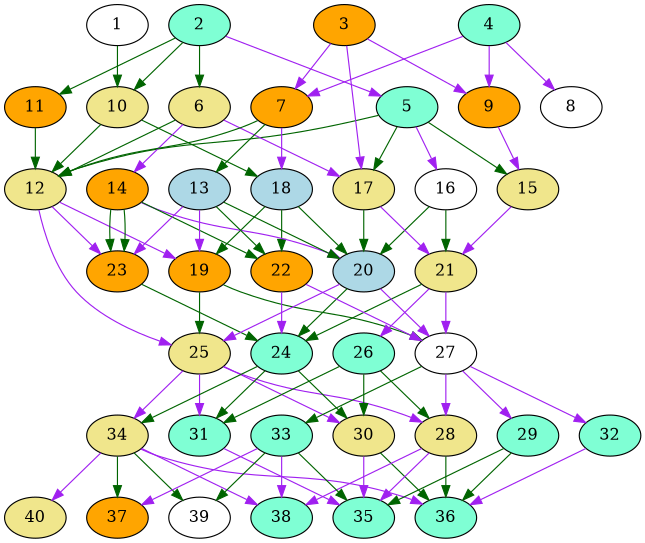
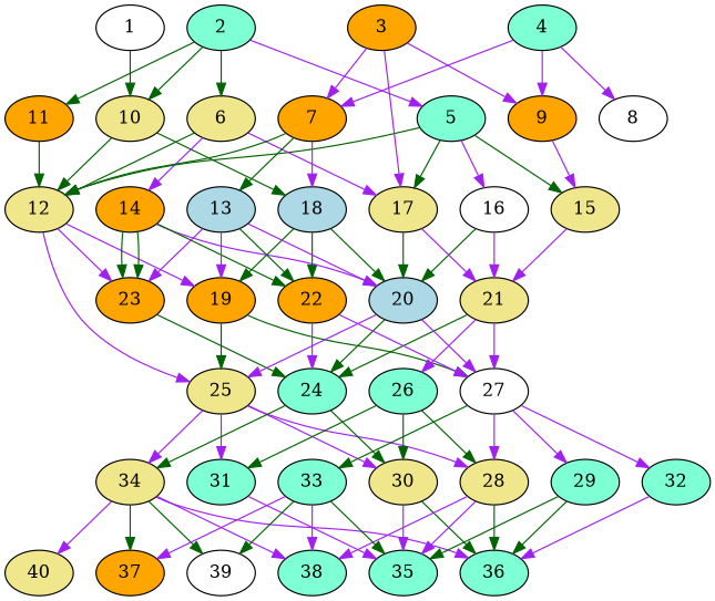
  digraph {
    node [alpha=0.10 fillcolor=aquamarine style=filled]
    edge [color=purple]
    1 [alpha=0.02 expect_size=30089216 fillcolor=white]
    10 [alpha=0.01 expect_size=34127872 fillcolor=khaki]
    5 [alpha=0.08 expect_size=41290752]
    12 [alpha=0.14 expect_size=31467520 fillcolor=khaki]
    15 [alpha=0.07 expect_size=11446272 fillcolor=khaki]
    16 [alpha=0.14 expect_size=31480832 fillcolor=white]
    17 [alpha=0.06 expect_size=39187456 fillcolor=khaki]
    18 [alpha=0.07 expect_size=33681408 fillcolor=lightblue]
    19 [alpha=0.05 expect_size=8186880 fillcolor=orange]
    23 [alpha=0.17 expect_size=27795456 fillcolor=orange]
    25 [alpha=0.04 expect_size=36904960 fillcolor=khaki]
    21 [alpha=0.19 expect_size=21295104 fillcolor=khaki]
    20 [alpha=0.06 expect_size=18751488 fillcolor=lightblue]
    22 [alpha=0.12 expect_size=41644032 fillcolor=orange]
    2 [alpha=0.14 expect_size=7613440]
    6 [alpha=0.03 expect_size=21213184 fillcolor=khaki]
    11 [alpha=0.09 expect_size=26754048 fillcolor=orange]
    14 [alpha=0.12 expect_size=36178944 fillcolor=orange]
    3 [alpha=0.08 expect_size=32008192 fillcolor=orange]
    7 [alpha=0.18 expect_size=44813312 fillcolor=orange]
    9 [alpha=0.04 expect_size=17720320 fillcolor=orange]
    13 [alpha=0.12 expect_size=16354304 fillcolor=lightblue]
    4 [expect_size=31346688]
    8 [alpha=0.09 expect_size=50247680 fillcolor=white]
    27 [alpha=0.17 expect_size=38828032 fillcolor=white]
    24 [alpha=0.13 expect_size=8566784]
    26 [alpha=0.02 expect_size=52391936]
    30 [alpha=0.01 expect_size=33897472 fillcolor=khaki]
    31 [alpha=0.01 expect_size=49217536]
    34 [alpha=0.18 expect_size=22026240 fillcolor=khaki]
    28 [expect_size=5854208 fillcolor=khaki]
    29 [expect_size=23077888]
    32 [alpha=0.13 expect_size=46699520]
    33 [alpha=0.09 expect_size=28712960]
    35 [expect_size=5556224]
    36 [alpha=0.13 expect_size=15351808]
    38 [alpha=0.00 expect_size=12479488]
    37 [alpha=0.11 expect_size=20198400 fillcolor=orange]
    40 [alpha=0.08 expect_size=12471296 fillcolor=khaki]
    39 [alpha=0.11 expect_size=37201920 fillcolor=white]
    1 -> 10 [color=darkgreen]
    10 -> 12 [color=darkgreen]
    10 -> 18 [color=darkgreen]
    5 -> 12 [color=darkgreen]
    5 -> 15 [color=darkgreen]
    5 -> 16
    5 -> 17 [color=darkgreen]
    12 -> 19
    12 -> 23
    12 -> 25
    15 -> 21
-   16 -> 21 [color=darkgreen]
+   16 -> 21
    16 -> 20 [color=darkgreen]
    17 -> 21
    17 -> 20 [color=darkgreen]
    18 -> 19 [color=darkgreen]
    18 -> 20 [color=darkgreen]
    18 -> 22 [color=darkgreen]
    19 -> 25 [color=darkgreen]
    19 -> 27 [color=darkgreen]
    23 -> 24 [color=darkgreen]
    25 -> 30
    25 -> 31
    25 -> 34
    25 -> 28
    21 -> 27
    21 -> 24 [color=darkgreen]
    21 -> 26
    20 -> 25
    20 -> 27
    20 -> 24 [color=darkgreen]
    22 -> 27
    22 -> 24
    2 -> 10 [color=darkgreen]
    2 -> 5
    2 -> 6 [color=darkgreen]
    2 -> 11 [color=darkgreen]
    6 -> 12 [color=darkgreen]
    6 -> 17
    6 -> 14
    11 -> 12 [color=darkgreen]
    14 -> 23 [color=darkgreen]
    14 -> 23 [color=darkgreen]
    14 -> 20
    14 -> 22 [color=darkgreen]
    3 -> 17
    3 -> 7
    3 -> 9
    7 -> 12 [color=darkgreen]
    7 -> 18
    7 -> 13 [color=darkgreen]
    9 -> 15
    13 -> 19
    13 -> 23
-   13 -> 20 [color=darkgreen]
+   13 -> 20
    13 -> 22 [color=darkgreen]
    4 -> 7
    4 -> 9
    4 -> 8
    27 -> 28
    27 -> 29
    27 -> 32
    27 -> 33 [color=darkgreen]
    24 -> 30 [color=darkgreen]
-   24 -> 31 [color=darkgreen]
    24 -> 34 [color=darkgreen]
    26 -> 30 [color=darkgreen]
    26 -> 31 [color=darkgreen]
    26 -> 28 [color=darkgreen]
    30 -> 35
    30 -> 36 [color=darkgreen]
    31 -> 35
    34 -> 36
    34 -> 38
    34 -> 37 [color=darkgreen]
    34 -> 40
    34 -> 39 [color=darkgreen]
    28 -> 35
    28 -> 36 [color=darkgreen]
    28 -> 38
    29 -> 35 [color=darkgreen]
    29 -> 36 [color=darkgreen]
    32 -> 36
    33 -> 35 [color=darkgreen]
    33 -> 38
    33 -> 37
    33 -> 39 [color=darkgreen]
  }
